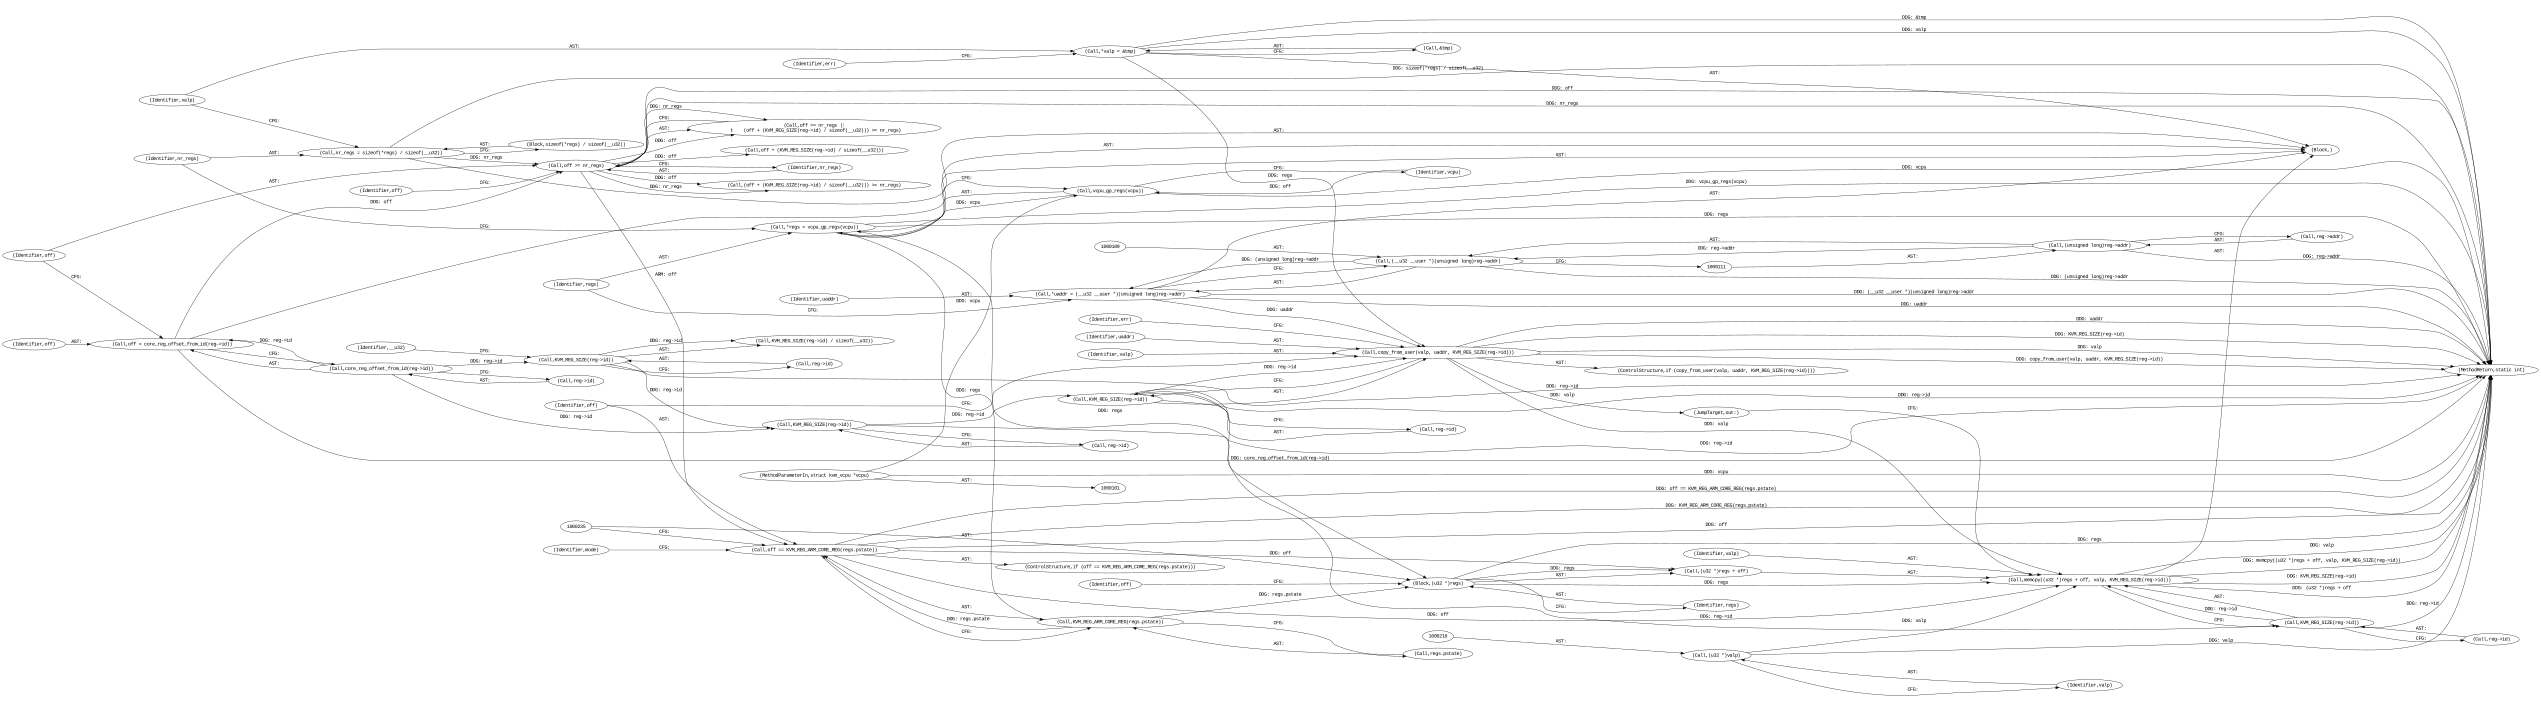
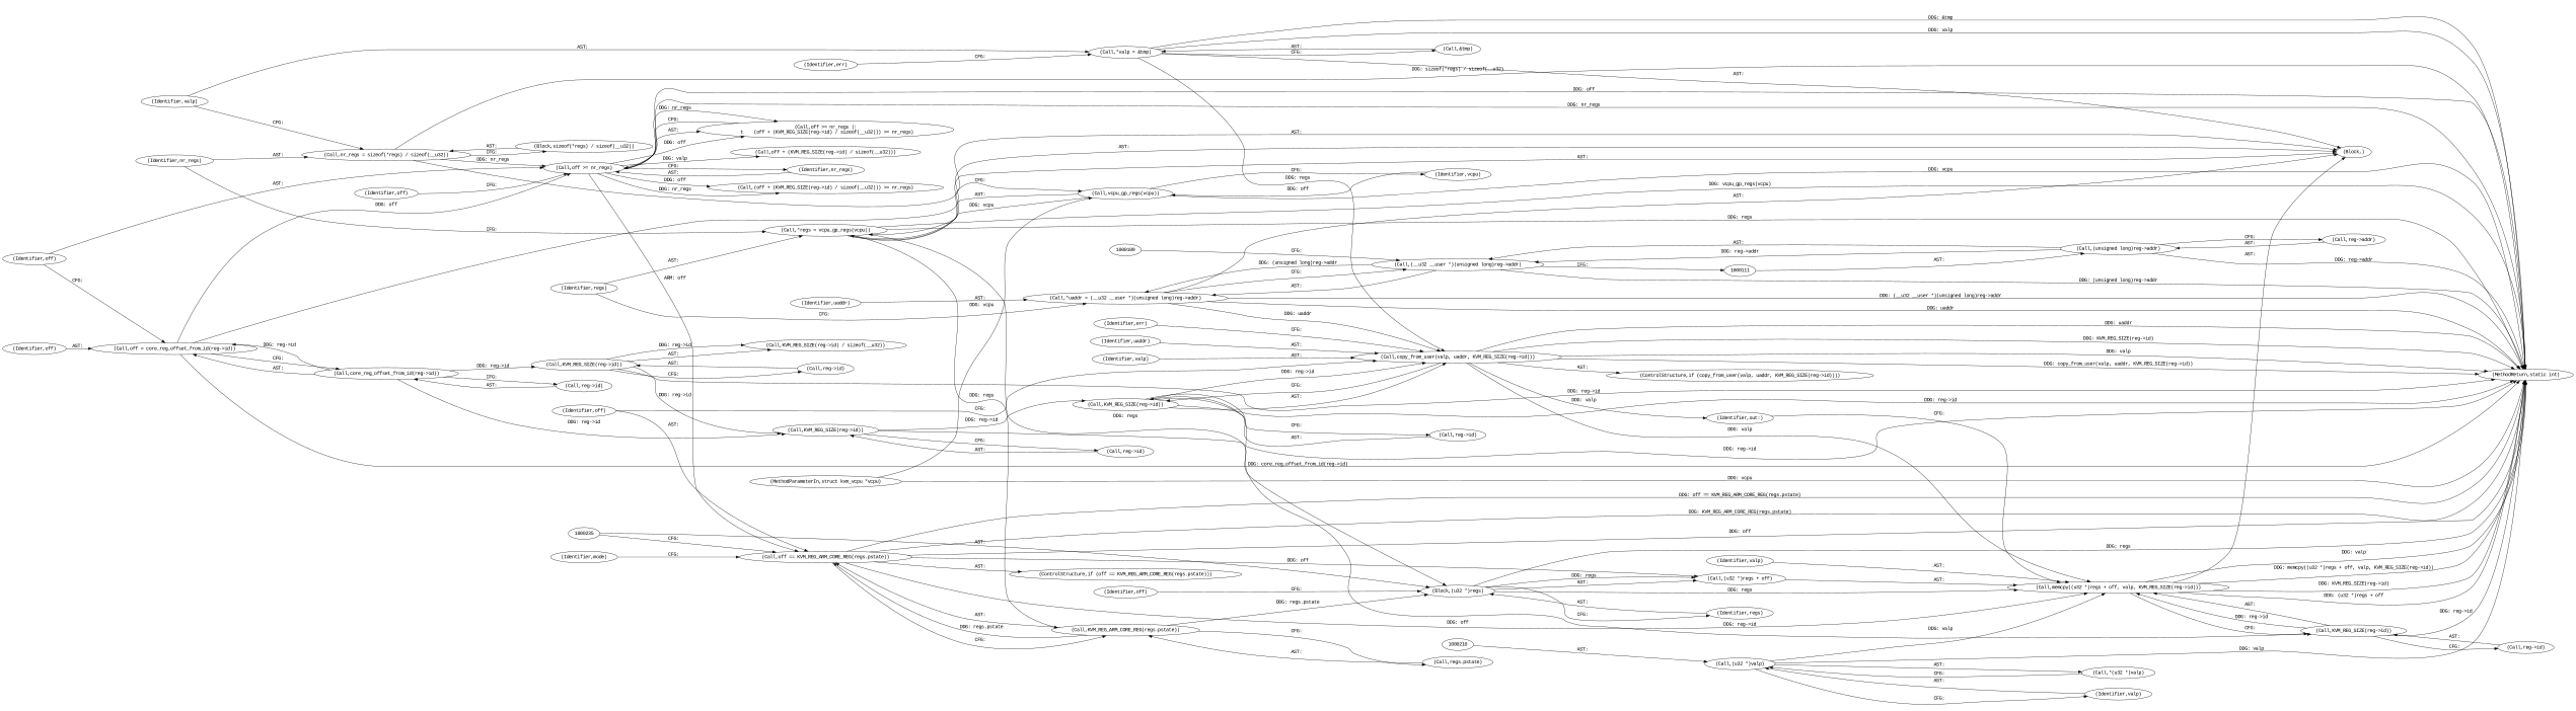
  digraph {
    fontname="Liberation Mono"
    rankdir=LR
    node [fontname="Liberation Mono"]
    edge [fontname="Liberation Mono"]
    n1 [label="(Call,memcpy((u32 *)regs + off, valp, KVM_REG_SIZE(reg->id)))"]
    n2 [label="(Call,KVM_REG_SIZE(reg->id))"]
    n3 [label="(MethodReturn,static int)"]
    n4 [label="(Block,)"]
    n5 [label="(Call,reg->id)"]
    n6 [label="(Block,(u32 *)regs)"]
    n7 [label="(Call,(u32 *)regs + off)"]
    n8 [label="(Identifier,regs)"]
    n9 [label="(Call,*regs = vcpu_gp_regs(vcpu))"]
    n10 [label="(Call,vcpu_gp_regs(vcpu))"]
    n11 [label="(Call,KVM_REG_ARM_CORE_REG(regs.pstate))"]
    n12 [label="(Identifier,vcpu)"]
    n13 [label="(Call,off == KVM_REG_ARM_CORE_REG(regs.pstate))"]
    n14 [label="(Call,regs.pstate)"]
    n15 [label="(MethodParameterIn,struct kvm_vcpu *vcpu)"]
-   1000101
    n17 [label="(ControlStructure,if (off == KVM_REG_ARM_CORE_REG(regs.pstate)))"]
    n18 [label="(Call,off >= nr_regs)"]
    n19 [label="(Call,(off + (KVM_REG_SIZE(reg->id) / sizeof(__u32))) >= nr_regs)"]
    n20 [label="(Call,off >= nr_regs ||\n \t    (off + (KVM_REG_SIZE(reg->id) / sizeof(__u32))) >= nr_regs)"]
    n21 [label="(Call,off + (KVM_REG_SIZE(reg->id) / sizeof(__u32)))"]
    n22 [label="(Identifier,nr_regs)"]
    n23 [label="(Call,off = core_reg_offset_from_id(reg->id))"]
    n24 [label="(Call,core_reg_offset_from_id(reg->id))"]
    n25 [label="(Call,KVM_REG_SIZE(reg->id))"]
    n26 [label="(Call,KVM_REG_SIZE(reg->id))"]
    n27 [label="(Call,reg->id)"]
    n28 [label="(Call,KVM_REG_SIZE(reg->id))"]
    n29 [label="(Call,reg->id)"]
    n30 [label="(Call,reg->id)"]
    n31 [label="(Call,KVM_REG_SIZE(reg->id) / sizeof(__u32))"]
    n32 [label="(Call,nr_regs = sizeof(*regs) / sizeof(__u32))"]
    n33 [label="(Block,sizeof(*regs) / sizeof(__u32))"]
    n34 [label="(Call,copy_from_user(valp, uaddr, KVM_REG_SIZE(reg->id)))"]
    n35 [label="(ControlStructure,if (copy_from_user(valp, uaddr, KVM_REG_SIZE(reg->id))))"]
-   n36 [label="(JumpTarget,out:)"]
+   n36 [label="(Identifier,out:)"]
    n37 [label="(Call,reg->id)"]
    n38 [label="(Call,(u32 *)valp)"]
    n39 [label="(Identifier,valp)"]
+   n40 [label="(Call,*(u32 *)valp)"]
    n41 [label="(Call,*valp = &tmp)"]
    n42 [label="(Call,&tmp)"]
    n43 [label="(Call,*uaddr = (__u32 __user *)(unsigned long)reg->addr)"]
    n44 [label="(Call,(__u32 __user *)(unsigned long)reg->addr)"]
    1000111
    n46 [label="(Call,(unsigned long)reg->addr)"]
    n47 [label="(Call,reg->addr)"]
    n48 [label="(Identifier,off)"]
    n49 [label="(Identifier,nr_regs)"]
    n50 [label="(Identifier,mode)"]
    n51 [label="(Identifier,regs)"]
    n52 [label="(Identifier,off)"]
    n53 [label="(Identifier,valp)"]
    n54 [label="(Identifier,err)"]
-   n55 [label="(Identifier,__u32)"]
    n56 [label="(Identifier,off)"]
    n57 [label="(Identifier,off)"]
    n58 [label="(Identifier,uaddr)"]
    n59 [label="(Identifier,off)"]
    n60 [label="(Identifier,valp)"]
    n61 [label="(Identifier,err)"]
    n62 [label="(Identifier,valp)"]
    n63 [label="(Identifier,uaddr)"]
    1000235
    1000109
    1000210
    n1 -> n2 [label="CFG: "]
    n1 -> n3 [label="DDG: KVM_REG_SIZE(reg->id)"]
    n1 -> n3 [label="DDG: (u32 *)regs + off"]
    n1 -> n3 [label="DDG: valp"]
    n1 -> n3 [label="DDG: memcpy((u32 *)regs + off, valp, KVM_REG_SIZE(reg->id))"]
    n1 -> n4 [label="AST: "]
    n2 -> n1 [label="AST: "]
    n2 -> n1 [label="DDG: reg->id"]
    n2 -> n3 [label="DDG: reg->id"]
    n2 -> n5 [label="CFG: "]
    n5 -> n2 [label="AST: "]
    n6 -> n1 [label="DDG: regs"]
    n6 -> n3 [label="DDG: regs"]
    n6 -> n7 [label="AST: "]
    n6 -> n7 [label="DDG: regs"]
    n6 -> n8 [label="CFG: "]
    n7 -> n1 [label="AST: "]
    n8 -> n6 [label="AST: "]
    n9 -> n3 [label="DDG: vcpu_gp_regs(vcpu)"]
    n9 -> n3 [label="DDG: regs"]
    n9 -> n4 [label="AST: "]
    n9 -> n6 [label="DDG: regs"]
    n9 -> n10 [label="CFG: "]
    n9 -> n11 [label="DDG: regs"]
    n10 -> n3 [label="DDG: vcpu"]
    n10 -> n9 [label="AST: "]
    n10 -> n9 [label="DDG: vcpu"]
    n10 -> n12 [label="CFG: "]
    n11 -> n6 [label="DDG: regs.pstate"]
    n11 -> n13 [label="AST: "]
    n11 -> n13 [label="DDG: regs.pstate"]
    n11 -> n14 [label="CFG: "]
    n12 -> n10 [label="DDG: off"]
    n13 -> n1 [label="DDG: off"]
    n13 -> n3 [label="DDG: off == KVM_REG_ARM_CORE_REG(regs.pstate)"]
    n13 -> n3 [label="DDG: KVM_REG_ARM_CORE_REG(regs.pstate)"]
    n13 -> n3 [label="DDG: off"]
    n13 -> n7 [label="DDG: off"]
    n13 -> n11 [label="CFG: "]
    n13 -> n17 [label="AST: "]
    n14 -> n11 [label="AST: "]
    n15 -> n3 [label="DDG: vcpu"]
    n15 -> n10 [label="DDG: vcpu"]
-   n15 -> 1000101 [label="AST: "]
    n18 -> n3 [label="DDG: off"]
    n18 -> n3 [label="DDG: nr_regs"]
    n18 -> n13 [label="ARM: off"]
    n18 -> n19 [label="DDG: off"]
    n18 -> n19 [label="DDG: nr_regs"]
    n18 -> n20 [label="AST: "]
    n18 -> n20 [label="DDG: off"]
    n18 -> n20 [label="DDG: nr_regs"]
-   n18 -> n21 [label="DDG: off"]
+   n18 -> n21 [label="DDG: valp"]
    n18 -> n22 [label="CFG: "]
    n20 -> n18 [label="CFG: "]
    n22 -> n18 [label="AST: "]
    n23 -> n3 [label="DDG: core_reg_offset_from_id(reg->id)"]
    n23 -> n4 [label="AST: "]
    n23 -> n18 [label="DDG: off"]
    n23 -> n24 [label="CFG: "]
    n24 -> n23 [label="AST: "]
    n24 -> n23 [label="DDG: reg->id"]
    n24 -> n25 [label="DDG: reg->id"]
    n24 -> n26 [label="DDG: reg->id"]
    n24 -> n27 [label="CFG: "]
    n25 -> n3 [label="DDG: reg->id"]
    n25 -> n28 [label="DDG: reg->id"]
    n25 -> n29 [label="CFG: "]
    n26 -> n3 [label="DDG: reg->id"]
    n26 -> n25 [label="DDG: reg->id"]
    n26 -> n30 [label="CFG: "]
    n26 -> n31 [label="AST: "]
    n26 -> n31 [label="DDG: reg->id"]
    n27 -> n24 [label="AST: "]
    n28 -> n2 [label="DDG: reg->id"]
    n28 -> n3 [label="DDG: reg->id"]
    n28 -> n34 [label="AST: "]
    n28 -> n34 [label="DDG: reg->id"]
    n28 -> n37 [label="CFG: "]
    n29 -> n25 [label="AST: "]
    n30 -> n26 [label="AST: "]
    n32 -> n3 [label="DDG: sizeof(*regs) / sizeof(__u32)"]
    n32 -> n4 [label="AST: "]
    n32 -> n18 [label="DDG: nr_regs"]
    n32 -> n33 [label="CFG: "]
    n33 -> n32 [label="AST: "]
    n34 -> n1 [label="DDG: valp"]
    n34 -> n3 [label="DDG: uaddr"]
    n34 -> n3 [label="DDG: KVM_REG_SIZE(reg->id)"]
    n34 -> n3 [label="DDG: valp"]
    n34 -> n3 [label="DDG: copy_from_user(valp, uaddr, KVM_REG_SIZE(reg->id))"]
    n34 -> n28 [label="CFG: "]
    n34 -> n35 [label="AST: "]
    n34 -> n36 [label="DDG: valp"]
    n36 -> n1 [label="CFG: "]
    n37 -> n28 [label="AST: "]
    n38 -> n1 [label="DDG: valp"]
    n38 -> n3 [label="DDG: valp"]
    n38 -> n39 [label="CFG: "]
+   n38 -> n40 [label="AST: "]
    n39 -> n38 [label="AST: "]
+   n40 -> n38 [label="CFG: "]
    n41 -> n3 [label="DDG: valp"]
    n41 -> n3 [label="DDG: &tmp"]
    n41 -> n4 [label="AST: "]
    n41 -> n34 [label="DDG: regs"]
    n41 -> n42 [label="CFG: "]
    n42 -> n41 [label="AST: "]
    n43 -> n3 [label="DDG: (__u32 __user *)(unsigned long)reg->addr"]
    n43 -> n3 [label="DDG: uaddr"]
    n43 -> n4 [label="AST: "]
    n43 -> n34 [label="DDG: uaddr"]
    n43 -> n44 [label="CFG: "]
    n44 -> n3 [label="DDG: (unsigned long)reg->addr"]
    n44 -> n43 [label="AST: "]
    n44 -> n43 [label="DDG: (unsigned long)reg->addr"]
    n44 -> 1000111 [label="CFG: "]
    1000111 -> n46 [label="AST: "]
    n46 -> n3 [label="DDG: reg->addr"]
    n46 -> n44 [label="AST: "]
    n46 -> n44 [label="DDG: reg->addr"]
    n46 -> n47 [label="CFG: "]
    n47 -> n46 [label="AST: "]
    n48 -> n13 [label="AST: "]
    n48 -> n34 [label="CFG: "]
    n49 -> n9 [label="CFG: "]
    n49 -> n32 [label="AST: "]
    n50 -> n13 [label="CFG: "]
    n51 -> n9 [label="AST: "]
    n51 -> n43 [label="CFG: "]
    n52 -> n23 [label="AST: "]
    n53 -> n34 [label="AST: "]
    n54 -> n41 [label="CFG: "]
-   n55 -> n26 [label="CFG: "]
    n56 -> n6 [label="CFG: "]
    n57 -> n18 [label="CFG: "]
    n58 -> n43 [label="AST: "]
    n59 -> n18 [label="AST: "]
    n59 -> n23 [label="CFG: "]
    n60 -> n1 [label="AST: "]
    n61 -> n34 [label="CFG: "]
    n62 -> n32 [label="CFG: "]
    n62 -> n41 [label="AST: "]
    n63 -> n34 [label="AST: "]
    1000235 -> n6 [label="AST: "]
    1000235 -> n13 [label="CFG: "]
-   1000109 -> n44 [label="AST: "]
+   1000109 -> n44 [label="CFG: "]
    1000210 -> n38 [label="AST: "]
  }
